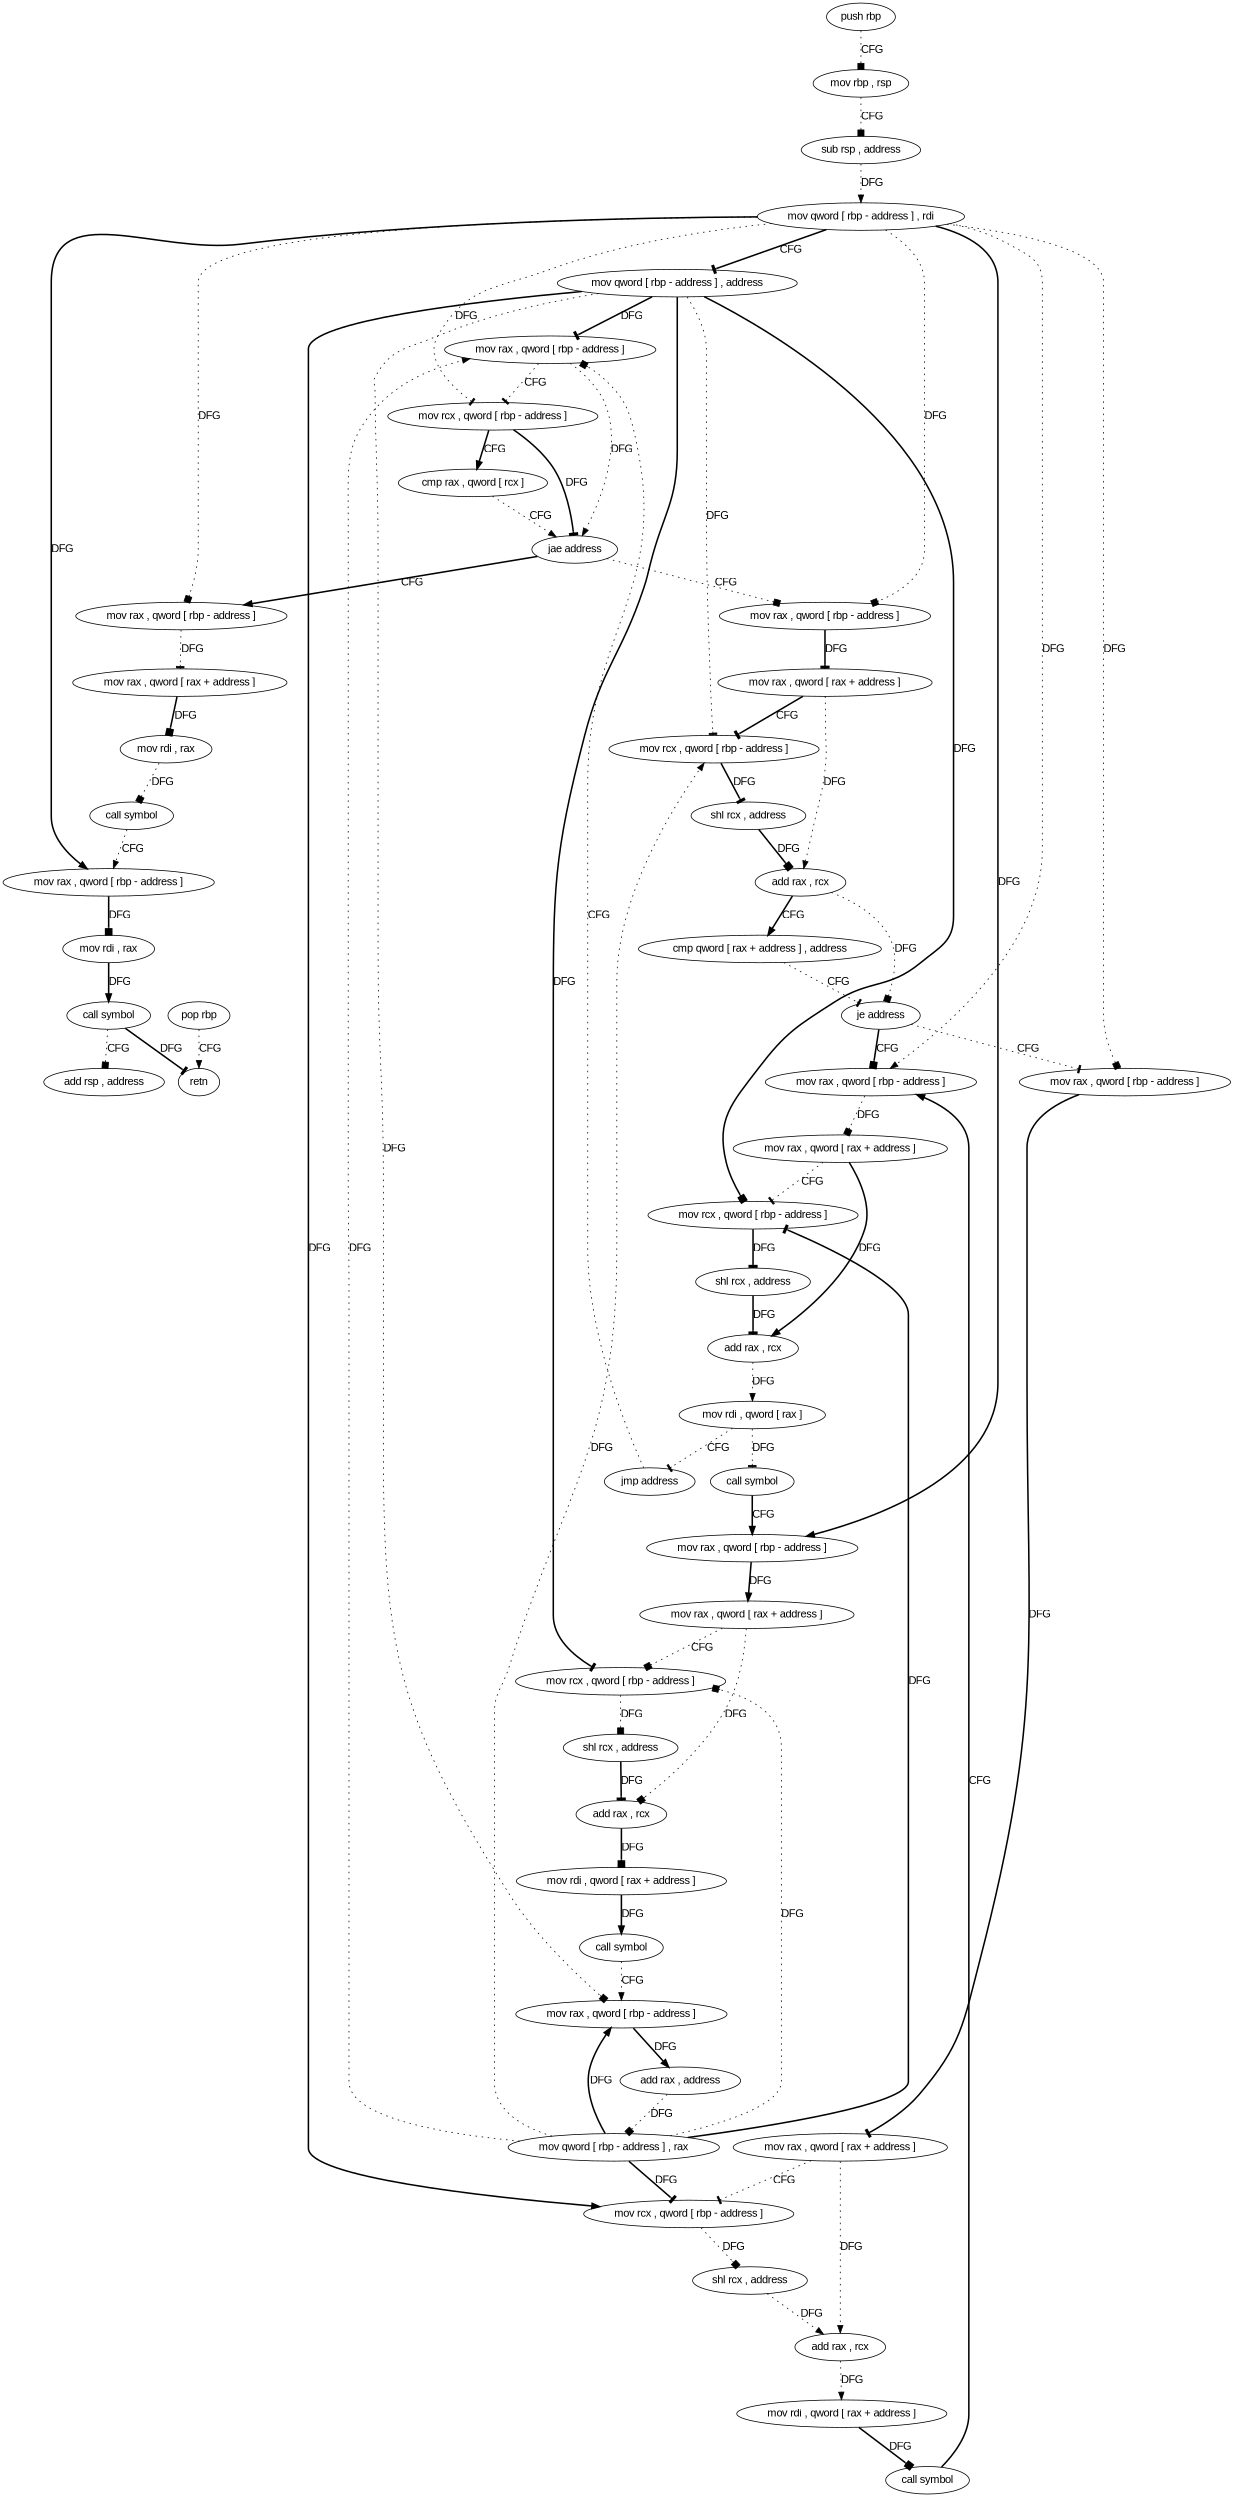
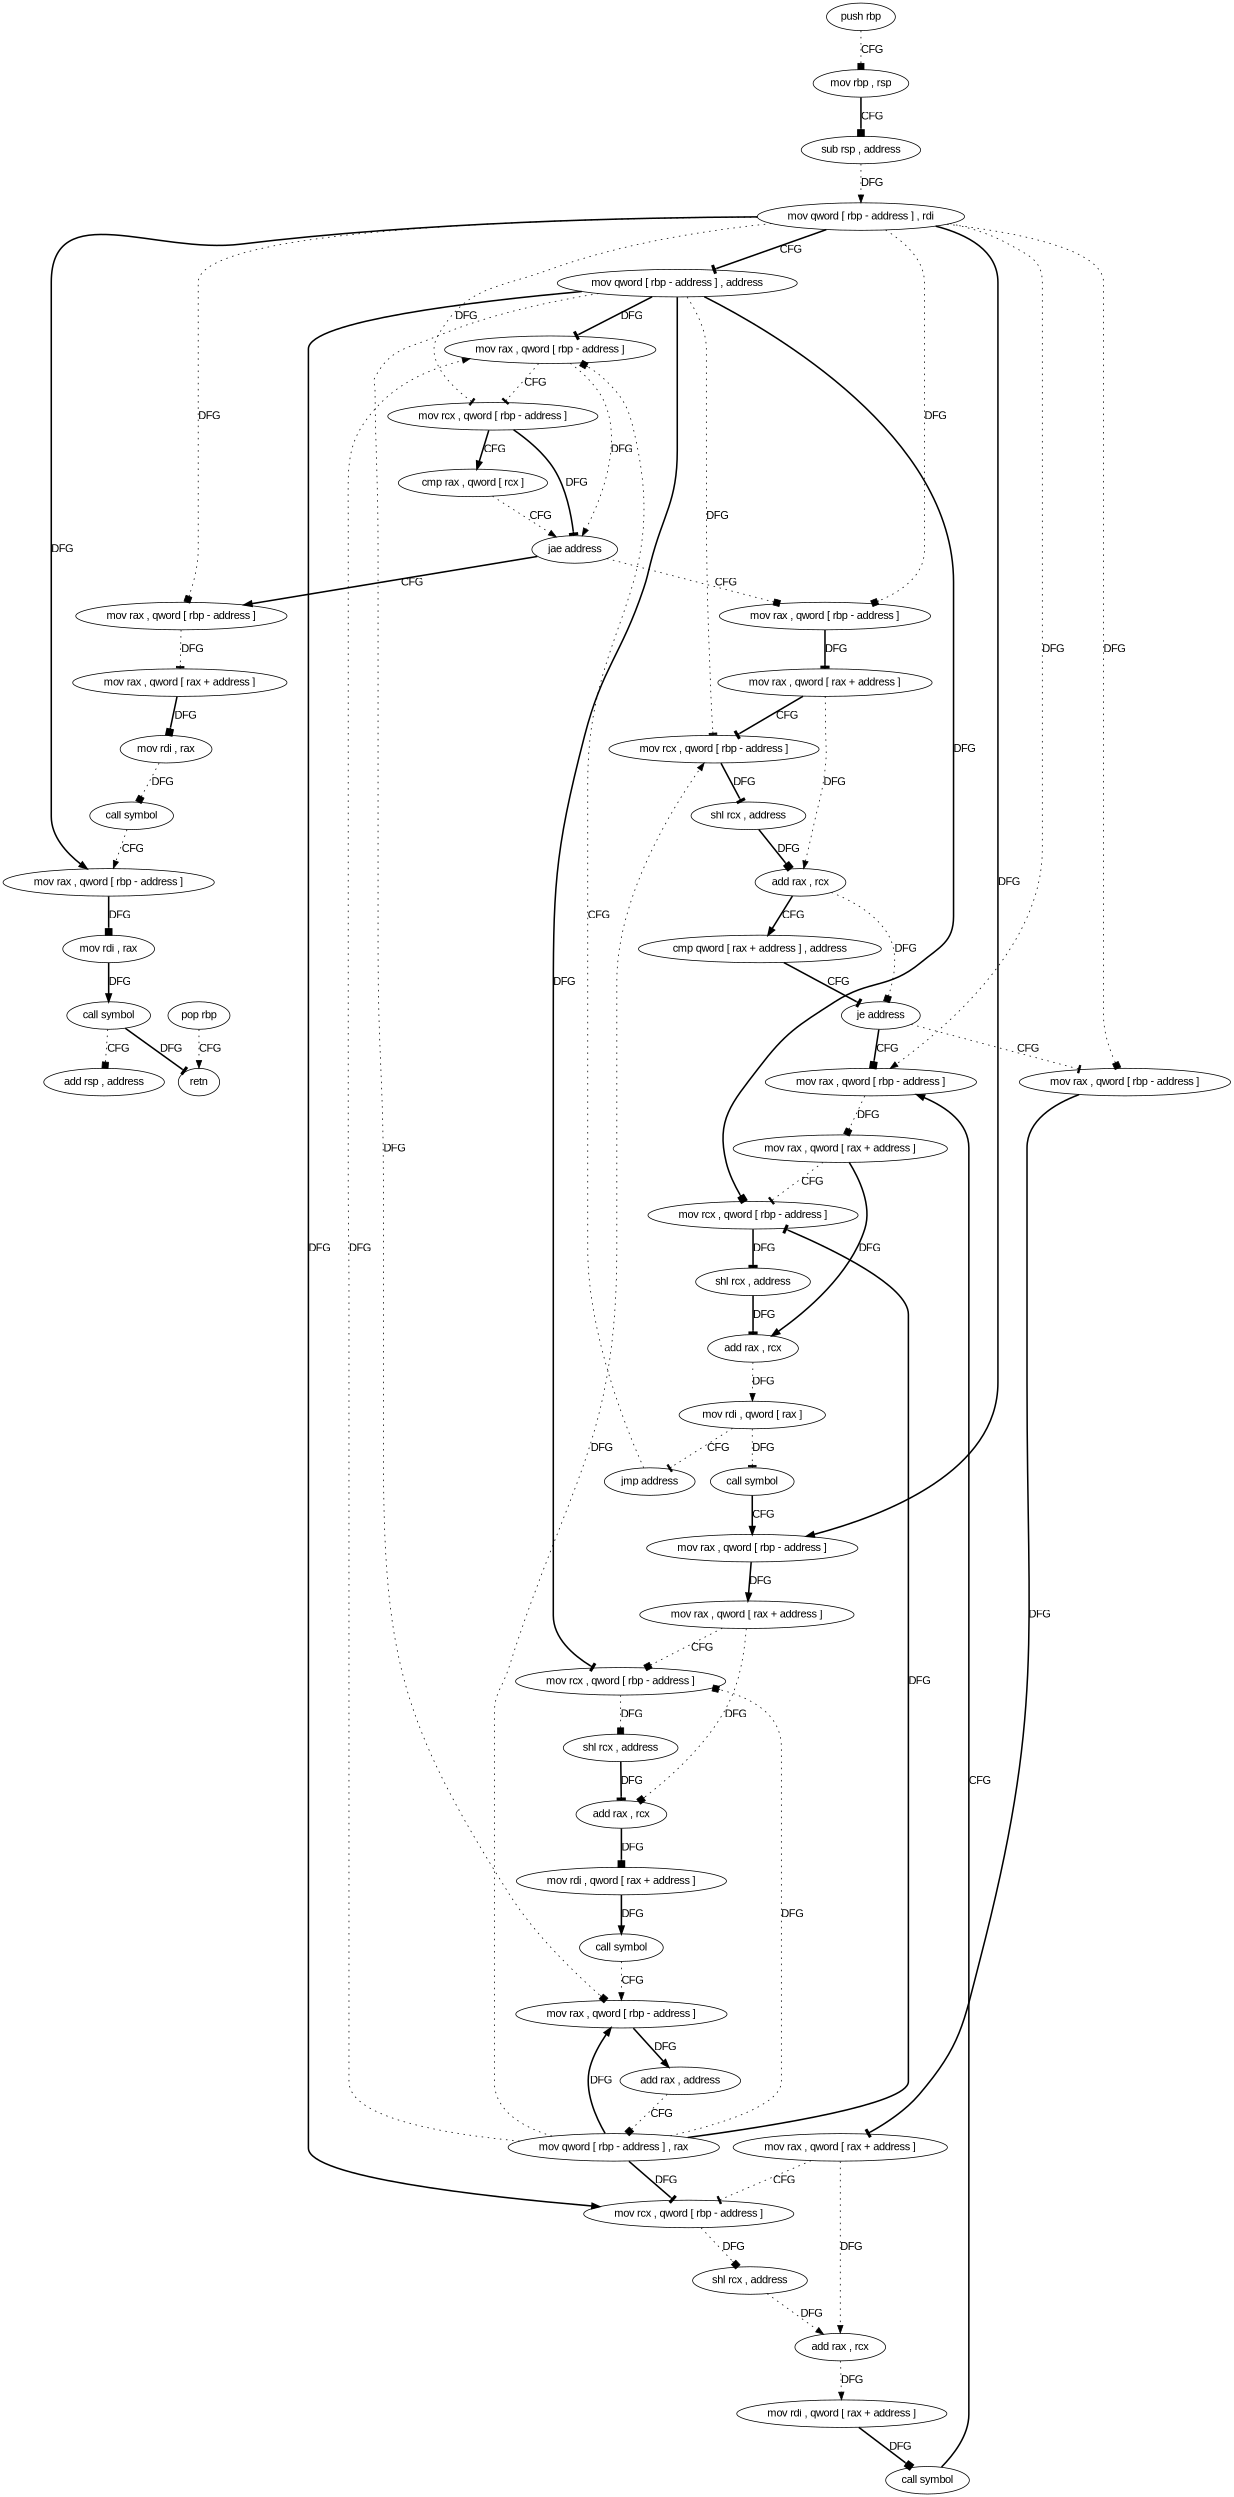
  digraph {
    fontname="Liberation Sans"
    node [fontname="Liberation Sans"]
    edge [arrowhead=normal fontname="Liberation Sans" style=dotted]
    n1 [label="push rbp"]
    n2 [label="mov rbp , rsp"]
    n3 [label="sub rsp , address"]
    n4 [label="mov qword [ rbp - address ] , rdi"]
    n5 [label="mov qword [ rbp - address ] , address"]
    n6 [label="mov rax , qword [ rbp - address ]"]
    n7 [label="mov rax , qword [ rbp - address ]"]
    n8 [label="mov rax , qword [ rbp - address ]"]
    n9 [label="mov rax , qword [ rbp - address ]"]
    n10 [label="mov rax , qword [ rbp - address ]"]
    n11 [label="mov rax , qword [ rbp - address ]"]
    n12 [label="mov rcx , qword [ rbp - address ]"]
    n13 [label="mov rax , qword [ rbp - address ]"]
    n14 [label="mov rcx , qword [ rbp - address ]"]
    n15 [label="mov rcx , qword [ rbp - address ]"]
    n16 [label="mov rcx , qword [ rbp - address ]"]
    n17 [label="mov rax , qword [ rbp - address ]"]
    n18 [label="mov rcx , qword [ rbp - address ]"]
    n19 [label="mov rax , qword [ rax + address ]"]
    n20 [label="mov rdi , rax"]
    n21 [label="mov rax , qword [ rax + address ]"]
    n22 [label="mov rax , qword [ rax + address ]"]
    n23 [label="mov rax , qword [ rax + address ]"]
    n24 [label="mov rax , qword [ rax + address ]"]
    n25 [label="jae address"]
    n26 [label="cmp rax , qword [ rcx ]"]
    n27 [label="shl rcx , address"]
    n28 [label="shl rcx , address"]
    n29 [label="shl rcx , address"]
    n30 [label="add rax , address"]
    n31 [label="shl rcx , address"]
    n32 [label="mov rdi , rax"]
    n33 [label="call symbol"]
    n34 [label="call symbol"]
    n35 [label="add rsp , address"]
    n36 [label=retn]
    n37 [label="pop rbp"]
    n38 [label="add rax , rcx"]
    n39 [label="cmp qword [ rax + address ] , address"]
    n40 [label="je address"]
    n41 [label="add rax , rcx"]
    n42 [label="add rax , rcx"]
    n43 [label="mov rdi , qword [ rax ]"]
    n44 [label="call symbol"]
    n45 [label="jmp address"]
    n46 [label="add rax , rcx"]
    n47 [label="mov rdi , qword [ rax + address ]"]
    n48 [label="call symbol"]
    n49 [label="mov qword [ rbp - address ] , rax"]
    n50 [label="mov rdi , qword [ rax + address ]"]
    n51 [label="call symbol"]
    n1 -> n2 [arrowhead=box label=CFG]
-   n2 -> n3 [arrowhead=box label=CFG]
+   n2 -> n3 [arrowhead=box label=CFG style=bold]
    n3 -> n4 [label=DFG]
    n4 -> n5 [arrowhead=tee label=CFG style=bold]
    n4 -> n6 [arrowhead=box label=DFG]
    n4 -> n7 [label=DFG style=bold]
    n4 -> n8 [arrowhead=box label=DFG]
    n4 -> n9 [label=DFG]
    n4 -> n10 [arrowhead=box label=DFG]
    n4 -> n11 [label=DFG style=bold]
    n4 -> n12 [arrowhead=tee label=DFG]
    n5 -> n13 [arrowhead=tee label=DFG style=bold]
    n5 -> n14 [arrowhead=tee label=DFG]
    n5 -> n15 [arrowhead=box label=DFG style=bold]
    n5 -> n16 [arrowhead=tee label=DFG style=bold]
    n5 -> n17 [arrowhead=box label=DFG]
    n5 -> n18 [label=DFG style=bold]
    n6 -> n19 [arrowhead=tee label=DFG]
    n7 -> n20 [arrowhead=box label=DFG style=bold]
    n8 -> n21 [arrowhead=tee label=DFG style=bold]
    n9 -> n22 [arrowhead=box label=DFG]
    n10 -> n23 [arrowhead=tee label=DFG style=bold]
    n11 -> n24 [label=DFG style=bold]
    n12 -> n25 [arrowhead=tee label=DFG style=bold]
    n12 -> n26 [label=CFG style=bold]
    n13 -> n12 [arrowhead=tee label=CFG]
    n13 -> n25 [label=DFG]
    n14 -> n27 [arrowhead=tee label=DFG style=bold]
    n15 -> n28 [arrowhead=tee label=DFG style=bold]
    n16 -> n29 [arrowhead=box label=DFG]
    n17 -> n30 [label=DFG style=bold]
    n18 -> n31 [arrowhead=box label=DFG]
    n19 -> n32 [arrowhead=box label=DFG style=bold]
    n20 -> n34 [label=DFG style=bold]
    n21 -> n14 [arrowhead=tee label=CFG style=bold]
    n21 -> n38 [label=DFG]
    n22 -> n15 [arrowhead=tee label=CFG]
    n22 -> n41 [label=DFG style=bold]
    n23 -> n18 [arrowhead=tee label=CFG]
    n23 -> n42 [label=DFG]
    n24 -> n16 [arrowhead=box label=CFG]
    n24 -> n46 [arrowhead=box label=DFG]
    n25 -> n6 [label=CFG style=bold]
    n25 -> n8 [arrowhead=box label=CFG]
    n26 -> n25 [label=CFG]
    n27 -> n38 [arrowhead=box label=DFG style=bold]
    n28 -> n41 [arrowhead=tee label=DFG style=bold]
    n29 -> n46 [arrowhead=tee label=DFG style=bold]
-   n30 -> n49 [arrowhead=box label=DFG]
+   n30 -> n49 [arrowhead=box label=CFG]
    n31 -> n42 [label=DFG]
    n32 -> n33 [arrowhead=box label=DFG]
    n33 -> n7 [label=CFG]
    n34 -> n35 [arrowhead=box label=CFG]
    n34 -> n36 [arrowhead=tee label=DFG style=bold]
    n37 -> n36 [label=CFG]
    n38 -> n39 [label=CFG style=bold]
    n38 -> n40 [arrowhead=box label=DFG]
-   n39 -> n40 [arrowhead=tee label=CFG]
+   n39 -> n40 [arrowhead=tee label=CFG style=bold]
    n40 -> n9 [arrowhead=box label=CFG style=bold]
    n40 -> n10 [arrowhead=tee label=CFG]
    n41 -> n43 [label=DFG]
    n42 -> n50 [label=DFG]
    n43 -> n44 [arrowhead=tee label=DFG]
    n43 -> n45 [arrowhead=tee label=CFG]
    n44 -> n11 [label=CFG style=bold]
    n45 -> n13 [arrowhead=box label=CFG]
    n46 -> n47 [arrowhead=box label=DFG style=bold]
    n47 -> n48 [label=DFG style=bold]
    n48 -> n17 [label=CFG]
    n49 -> n13 [label=DFG]
    n49 -> n14 [label=DFG]
    n49 -> n15 [arrowhead=tee label=DFG style=bold]
    n49 -> n16 [arrowhead=box label=DFG]
    n49 -> n17 [label=DFG style=bold]
    n49 -> n18 [arrowhead=tee label=DFG style=bold]
    n50 -> n51 [arrowhead=box label=DFG style=bold]
    n51 -> n9 [label=CFG style=bold]
  }
